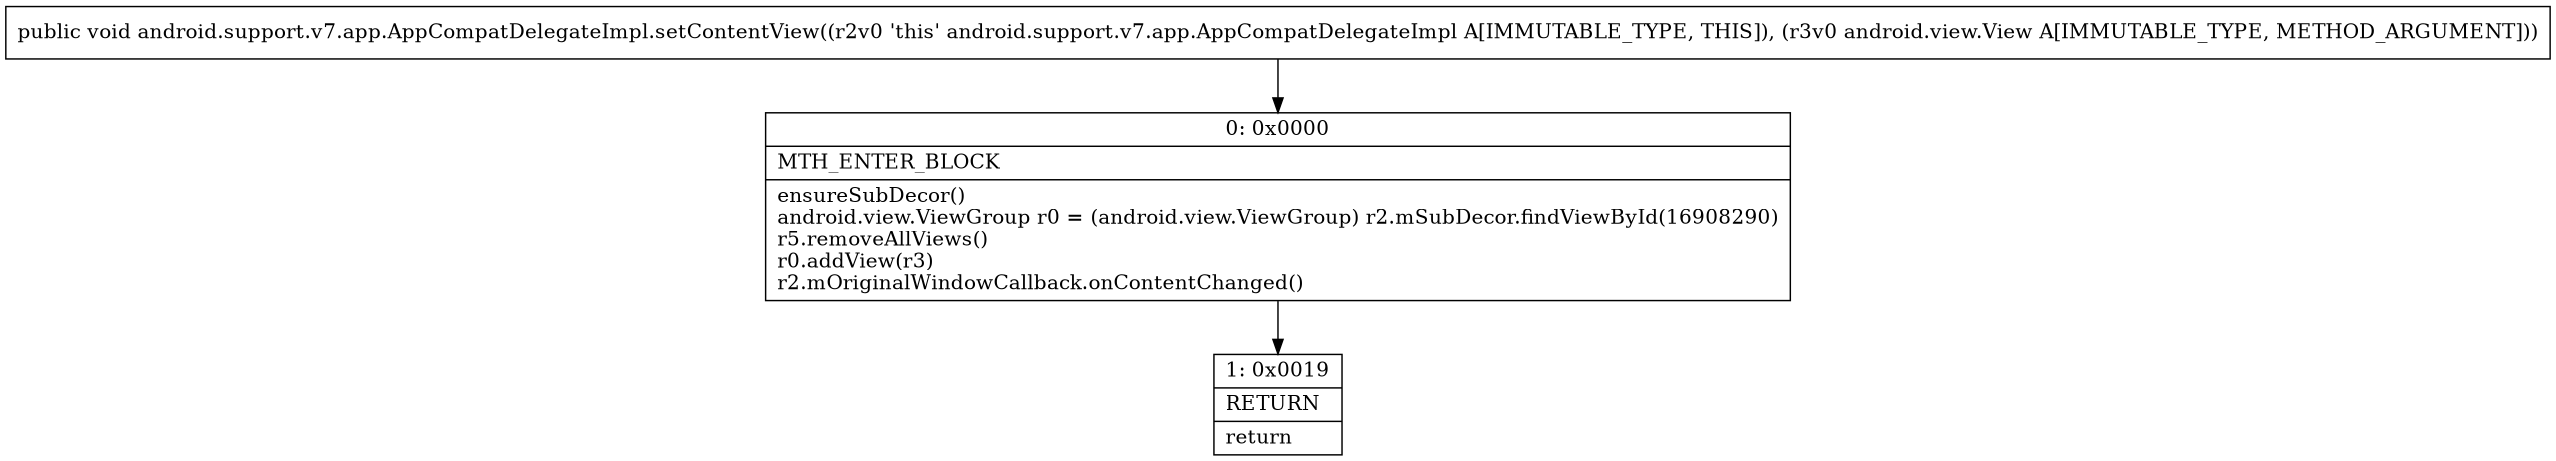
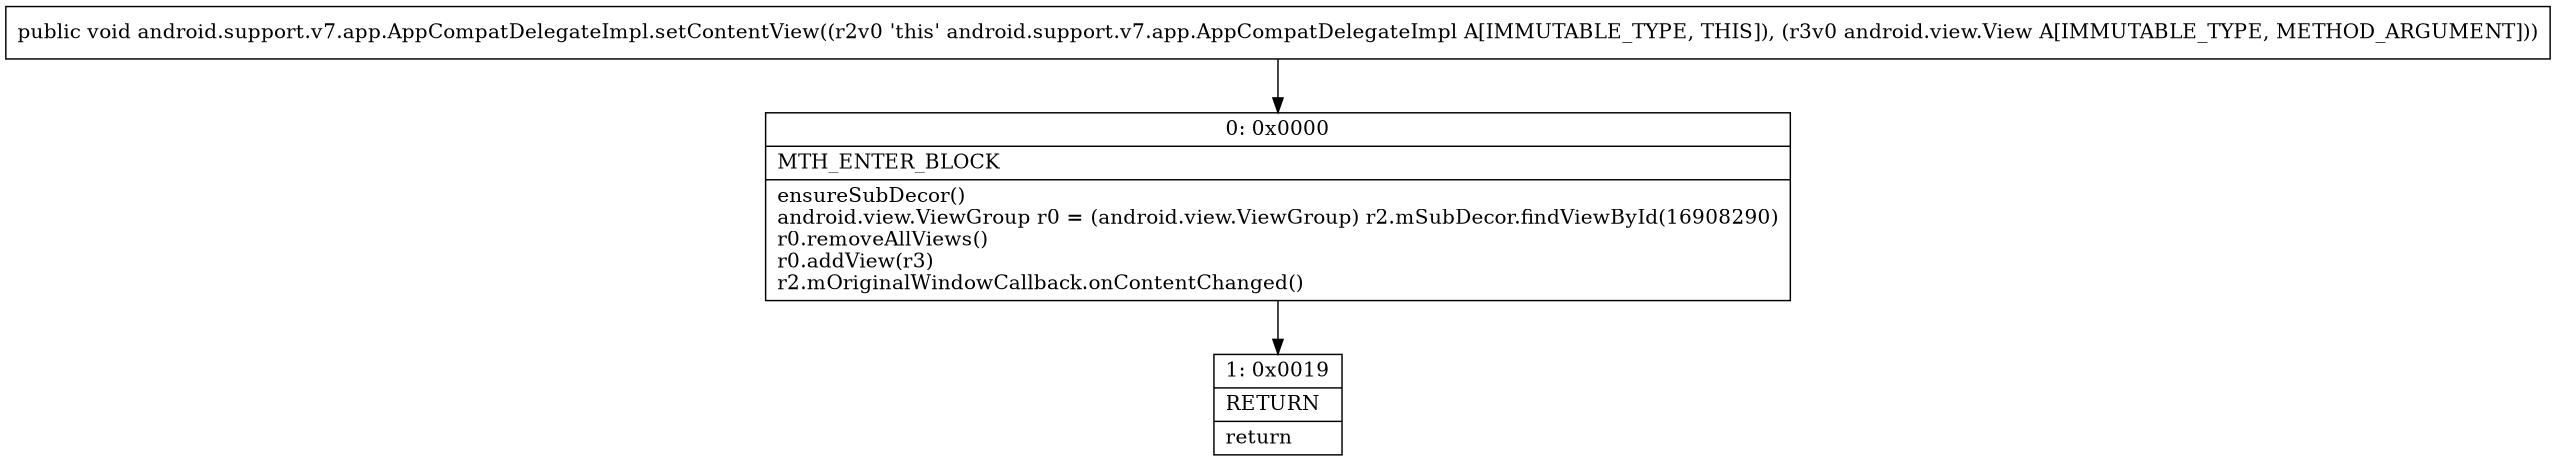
  digraph {
    node [shape=record]
-   n1 [label="{0\:\ 0x0000|MTH_ENTER_BLOCK\l|ensureSubDecor()\landroid.view.ViewGroup r0 = (android.view.ViewGroup) r2.mSubDecor.findViewById(16908290)\lr5.removeAllViews()\lr0.addView(r3)\lr2.mOriginalWindowCallback.onContentChanged()\l}"]
+   n1 [label="{0\:\ 0x0000|MTH_ENTER_BLOCK\l|ensureSubDecor()\landroid.view.ViewGroup r0 = (android.view.ViewGroup) r2.mSubDecor.findViewById(16908290)\lr0.removeAllViews()\lr0.addView(r3)\lr2.mOriginalWindowCallback.onContentChanged()\l}"]
    n2 [label="{1\:\ 0x0019|RETURN\l|return\l}"]
    n3 [label="{public void android.support.v7.app.AppCompatDelegateImpl.setContentView((r2v0 'this' android.support.v7.app.AppCompatDelegateImpl A[IMMUTABLE_TYPE, THIS]), (r3v0 android.view.View A[IMMUTABLE_TYPE, METHOD_ARGUMENT])) }"]
    n1 -> n2
    n3 -> n1
  }
